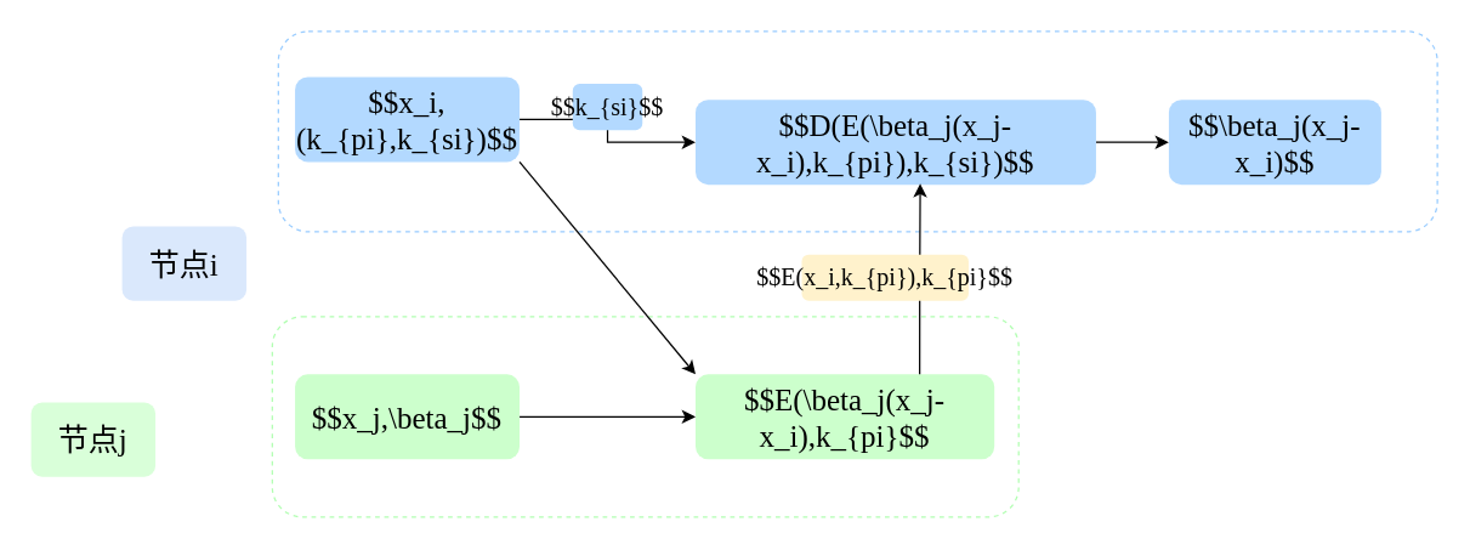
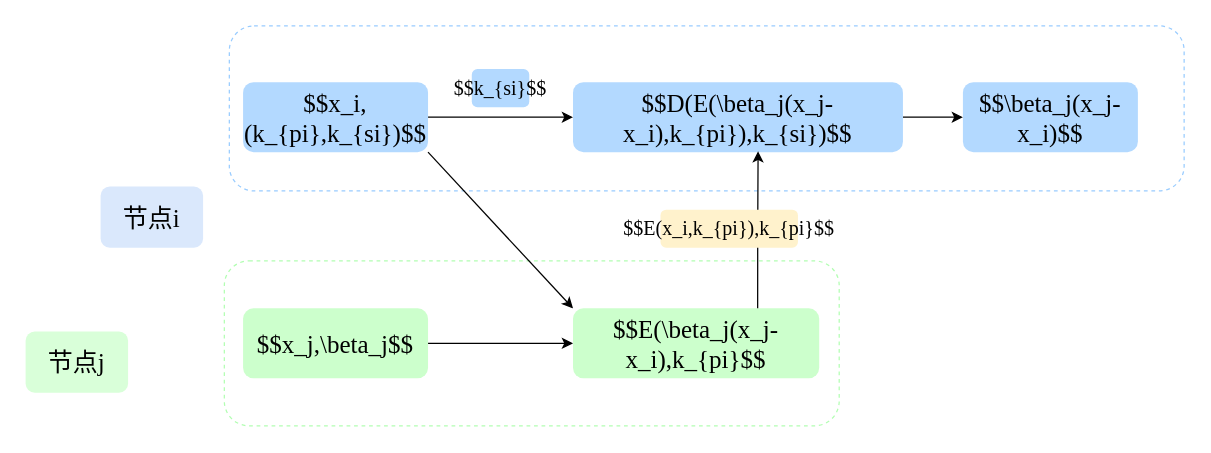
  <mxCell id="0" />
  <mxCell id="1" parent="0" />
  <mxCell id="2" value="" style="rounded=1;whiteSpace=wrap;html=1;dashed=1;strokeColor=light-dark(#B2FEB2,#FFFFFF);" vertex="1" parent="1"><mxGeometry x="179" y="208" width="492" height="132" as="geometry" /></mxCell>
  <mxCell id="3" value="" style="rounded=1;whiteSpace=wrap;html=1;dashed=1;strokeColor=light-dark(#99CCFF,#FFFFFF);" vertex="1" parent="1"><mxGeometry x="183" y="20" width="764" height="132" as="geometry" /></mxCell>
  <mxCell id="4" value="节点i" style="rounded=1;whiteSpace=wrap;html=1;fontSize=20;fontFamily=楷体;fillColor=light-dark(#DAE8FC,var(--ge-dark-color, #121212));strokeColor=none;" vertex="1" parent="1"><mxGeometry x="80" y="148.5" width="82" height="49" as="geometry" /></mxCell>
  <mxCell id="5" style="edgeStyle=orthogonalEdgeStyle;rounded=0;orthogonalLoop=1;jettySize=auto;html=1;entryX=0;entryY=0.5;entryDx=0;entryDy=0;" edge="1" parent="1" source="7" target="10"><mxGeometry relative="1" as="geometry" /></mxCell>
  <mxCell id="6" style="rounded=0;orthogonalLoop=1;jettySize=auto;html=1;exitX=1;exitY=1;exitDx=0;exitDy=0;entryX=0;entryY=0;entryDx=0;entryDy=0;" edge="1" parent="1" source="7" target="15"><mxGeometry relative="1" as="geometry" /></mxCell>
- <mxCell id="7" value="$$x_i,(k_{pi},k_{si})$$" style="rounded=1;whiteSpace=wrap;html=1;fontSize=20;fontFamily=楷体;fillColor=light-dark(#B3D9FF,var(--ge-dark-color, #121212));strokeColor=none;" vertex="1" parent="1"><mxGeometry x="194" y="50" width="148" height="56" as="geometry" /></mxCell>
+ <mxCell id="7" value="$$x_i,(k_{pi},k_{si})$$" style="rounded=1;whiteSpace=wrap;html=1;fontSize=20;fontFamily=楷体;fillColor=light-dark(#B3D9FF,var(--ge-dark-color, #121212));strokeColor=none;" vertex="1" parent="1"><mxGeometry x="194" y="65" width="148" height="56" as="geometry" /></mxCell>
  <mxCell id="8" value="$$k_{si}$$" style="rounded=1;whiteSpace=wrap;html=1;fontSize=16;fontFamily=楷体;fillColor=light-dark(#B3D9FF,var(--ge-dark-color, #121212));strokeColor=none;" vertex="1" parent="1"><mxGeometry x="377" y="54.5" width="46" height="30.5" as="geometry" /></mxCell>
  <mxCell id="9" style="edgeStyle=orthogonalEdgeStyle;rounded=0;orthogonalLoop=1;jettySize=auto;html=1;entryX=0;entryY=0.5;entryDx=0;entryDy=0;" edge="1" parent="1" source="10" target="11"><mxGeometry relative="1" as="geometry" /></mxCell>
  <mxCell id="10" value="$$D(E(\beta_j(x_j-x_i),k_{pi}),k_{si})$$" style="rounded=1;whiteSpace=wrap;html=1;fontSize=20;fontFamily=楷体;fillColor=light-dark(#B3D9FF,var(--ge-dark-color, #121212));strokeColor=none;" vertex="1" parent="1"><mxGeometry x="458" y="65" width="264" height="56" as="geometry" /></mxCell>
  <mxCell id="11" value="$$\beta_j(x_j-x_i)$$" style="rounded=1;whiteSpace=wrap;html=1;fontSize=20;fontFamily=楷体;fillColor=light-dark(#B3D9FF,var(--ge-dark-color, #121212));strokeColor=none;" vertex="1" parent="1"><mxGeometry x="770" y="65" width="140" height="56" as="geometry" /></mxCell>
  <mxCell id="12" value="节点j" style="rounded=1;whiteSpace=wrap;html=1;fontSize=20;fontFamily=楷体;fillColor=light-dark(#D9FFD9,var(--ge-dark-color, #121212));strokeColor=none;" vertex="1" parent="1"><mxGeometry x="20" y="264.5" width="82" height="49" as="geometry" /></mxCell>
  <mxCell id="13" style="edgeStyle=orthogonalEdgeStyle;rounded=0;orthogonalLoop=1;jettySize=auto;html=1;" edge="1" parent="1" source="14" target="15"><mxGeometry relative="1" as="geometry" /></mxCell>
  <mxCell id="14" value="$$x_j,\beta_j$$" style="rounded=1;whiteSpace=wrap;html=1;fontSize=20;fontFamily=楷体;fillColor=light-dark(#CCFFCC,var(--ge-dark-color, #121212));strokeColor=none;" vertex="1" parent="1"><mxGeometry x="194" y="246" width="148" height="56" as="geometry" /></mxCell>
  <mxCell id="15" value="$$E(\beta_j(x_j-x_i),k_{pi}$$" style="rounded=1;whiteSpace=wrap;html=1;fontSize=20;fontFamily=楷体;fillColor=light-dark(#CCFFCC,var(--ge-dark-color, #121212));strokeColor=none;" vertex="1" parent="1"><mxGeometry x="458" y="246" width="197" height="56" as="geometry" /></mxCell>
  <mxCell id="16" style="edgeStyle=orthogonalEdgeStyle;rounded=0;orthogonalLoop=1;jettySize=auto;html=1;exitX=0.75;exitY=0;exitDx=0;exitDy=0;entryX=0.561;entryY=0.988;entryDx=0;entryDy=0;entryPerimeter=0;" edge="1" parent="1" source="15" target="10"><mxGeometry relative="1" as="geometry" /></mxCell>
  <mxCell id="17" value="$$E(x_i,k_{pi}),k_{pi}$$" style="rounded=1;whiteSpace=wrap;html=1;fontSize=16;fontFamily=楷体;fillColor=light-dark(#FFF2CC,var(--ge-dark-color, #121212));strokeColor=none;" vertex="1" parent="1"><mxGeometry x="528" y="167" width="110" height="30.5" as="geometry" /></mxCell>
